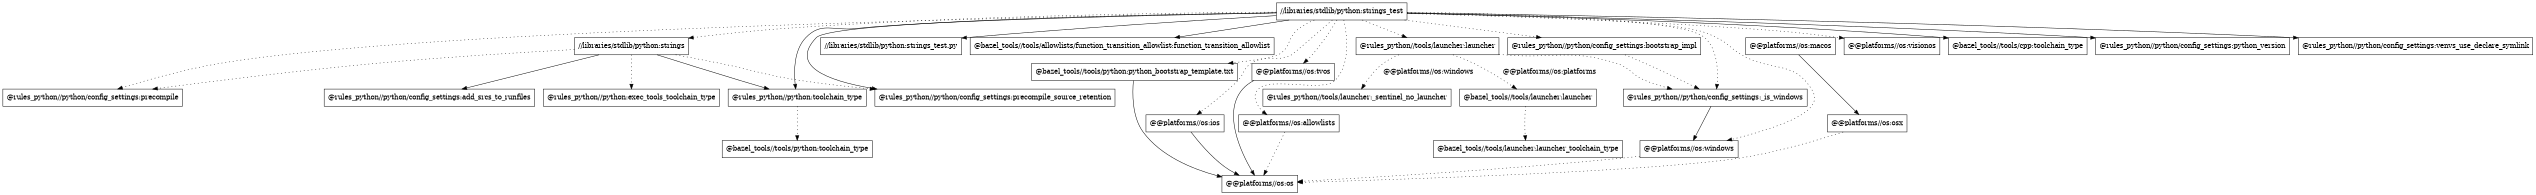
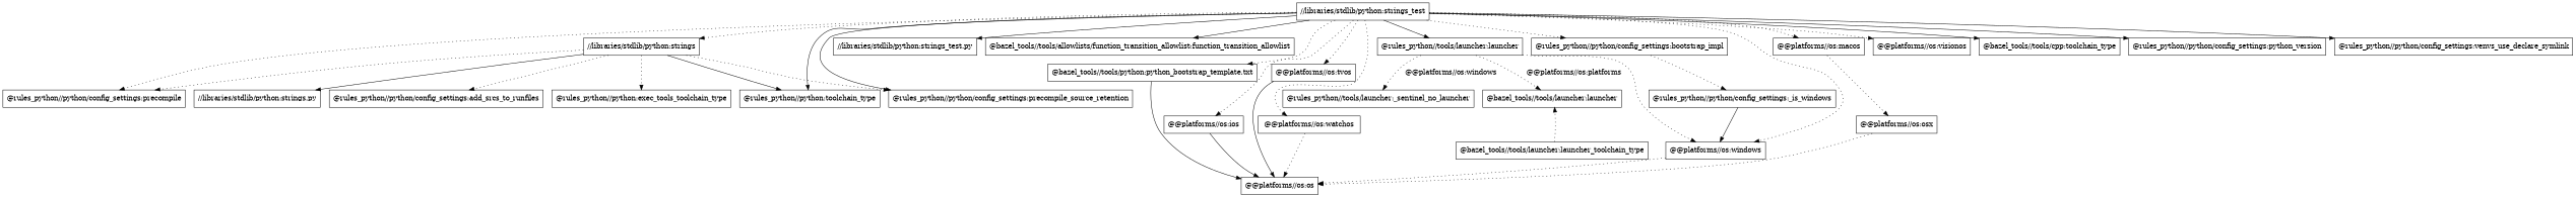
  digraph {
    node [shape=box]
    edge [style=dotted]
    "//libraries/stdlib/python:strings_test"
    "//libraries/stdlib/python:strings"
    "//libraries/stdlib/python:strings_test.py"
    "@bazel_tools//tools/allowlists/function_transition_allowlist:function_transition_allowlist"
    "@rules_python//python/config_settings:precompile"
    "@bazel_tools//tools/python:python_bootstrap_template.txt"
    "@rules_python//tools/launcher:launcher"
    "@rules_python//python:toolchain_type"
    "@rules_python//python/config_settings:bootstrap_impl"
    "@@platforms//os:ios"
    "@rules_python//python/config_settings:precompile_source_retention"
    "@@platforms//os:macos"
    "@@platforms//os:tvos"
    "@@platforms//os:visionos"
-   "@@platforms//os:watchos" [label="@@platforms//os:allowlists"]
+   "@@platforms//os:watchos"
    "@@platforms//os:windows"
    "@bazel_tools//tools/cpp:toolchain_type"
    "@rules_python//python/config_settings:python_version"
    "@rules_python//python/config_settings:venvs_use_declare_symlink"
    "@rules_python//python:exec_tools_toolchain_type"
+   "//libraries/stdlib/python:strings.py"
    "@rules_python//python/config_settings:add_srcs_to_runfiles"
    "@@platforms//os:os"
    "@bazel_tools//tools/launcher:launcher"
    "@rules_python//tools/launcher:_sentinel_no_launcher"
-   "@bazel_tools//tools/python:toolchain_type"
    "@rules_python//python/config_settings:_is_windows"
    "@@platforms//os:osx"
    "@bazel_tools//tools/launcher:launcher_toolchain_type"
    "//libraries/stdlib/python:strings_test" -> "//libraries/stdlib/python:strings"
    "//libraries/stdlib/python:strings_test" -> "//libraries/stdlib/python:strings_test.py" [style=solid]
    "//libraries/stdlib/python:strings_test" -> "@bazel_tools//tools/allowlists/function_transition_allowlist:function_transition_allowlist" [style=solid]
    "//libraries/stdlib/python:strings_test" -> "@rules_python//python/config_settings:precompile"
    "//libraries/stdlib/python:strings_test" -> "@bazel_tools//tools/python:python_bootstrap_template.txt"
-   "//libraries/stdlib/python:strings_test" -> "@rules_python//tools/launcher:launcher"
+   "//libraries/stdlib/python:strings_test" -> "@rules_python//tools/launcher:launcher" [style=solid]
    "//libraries/stdlib/python:strings_test" -> "@rules_python//python:toolchain_type" [style=solid]
    "//libraries/stdlib/python:strings_test" -> "@rules_python//python/config_settings:bootstrap_impl"
    "//libraries/stdlib/python:strings_test" -> "@@platforms//os:ios"
    "//libraries/stdlib/python:strings_test" -> "@rules_python//python/config_settings:precompile_source_retention" [style=solid]
-   "//libraries/stdlib/python:strings_test" -> "@rules_python//python/config_settings:_is_windows"
+   "//libraries/stdlib/python:strings_test" -> "@@platforms//os:macos"
    "//libraries/stdlib/python:strings_test" -> "@@platforms//os:tvos"
    "//libraries/stdlib/python:strings_test" -> "@@platforms//os:visionos"
    "//libraries/stdlib/python:strings_test" -> "@@platforms//os:watchos"
    "//libraries/stdlib/python:strings_test" -> "@@platforms//os:windows"
    "//libraries/stdlib/python:strings_test" -> "@bazel_tools//tools/cpp:toolchain_type" [style=solid]
    "//libraries/stdlib/python:strings_test" -> "@rules_python//python/config_settings:python_version" [style=solid]
    "//libraries/stdlib/python:strings_test" -> "@rules_python//python/config_settings:venvs_use_declare_symlink" [style=solid]
    "//libraries/stdlib/python:strings" -> "@rules_python//python/config_settings:precompile"
    "//libraries/stdlib/python:strings" -> "@rules_python//python:toolchain_type" [style=solid]
    "//libraries/stdlib/python:strings" -> "@rules_python//python/config_settings:precompile_source_retention"
    "//libraries/stdlib/python:strings" -> "@rules_python//python:exec_tools_toolchain_type"
-   "//libraries/stdlib/python:strings" -> "@rules_python//python/config_settings:add_srcs_to_runfiles" [style=solid]
+   "//libraries/stdlib/python:strings" -> "//libraries/stdlib/python:strings.py" [style=solid]
+   "//libraries/stdlib/python:strings" -> "@rules_python//python/config_settings:add_srcs_to_runfiles"
    "@bazel_tools//tools/python:python_bootstrap_template.txt" -> "@@platforms//os:os" [style=solid]
-   "@rules_python//tools/launcher:launcher" -> "@rules_python//python/config_settings:_is_windows"
+   "@rules_python//tools/launcher:launcher" -> "@@platforms//os:windows"
    "@rules_python//tools/launcher:launcher" -> "@bazel_tools//tools/launcher:launcher" [label="@@platforms//os:platforms"]
    "@rules_python//tools/launcher:launcher" -> "@rules_python//tools/launcher:_sentinel_no_launcher" [label="@@platforms//os:windows"]
-   "@rules_python//python:toolchain_type" -> "@bazel_tools//tools/python:toolchain_type"
    "@rules_python//python/config_settings:bootstrap_impl" -> "@rules_python//python/config_settings:_is_windows"
    "@@platforms//os:ios" -> "@@platforms//os:os" [style=solid]
-   "@@platforms//os:macos" -> "@@platforms//os:osx" [style=solid]
+   "@@platforms//os:macos" -> "@@platforms//os:osx"
    "@@platforms//os:tvos" -> "@@platforms//os:os" [style=solid]
    "@@platforms//os:watchos" -> "@@platforms//os:os"
    "@@platforms//os:windows" -> "@@platforms//os:os"
-   "@bazel_tools//tools/launcher:launcher" -> "@bazel_tools//tools/launcher:launcher_toolchain_type"
+   "@bazel_tools//tools/launcher:launcher_toolchain_type" -> "@bazel_tools//tools/launcher:launcher"
    "@rules_python//python/config_settings:_is_windows" -> "@@platforms//os:windows" [style=solid]
    "@@platforms//os:osx" -> "@@platforms//os:os"
  }
